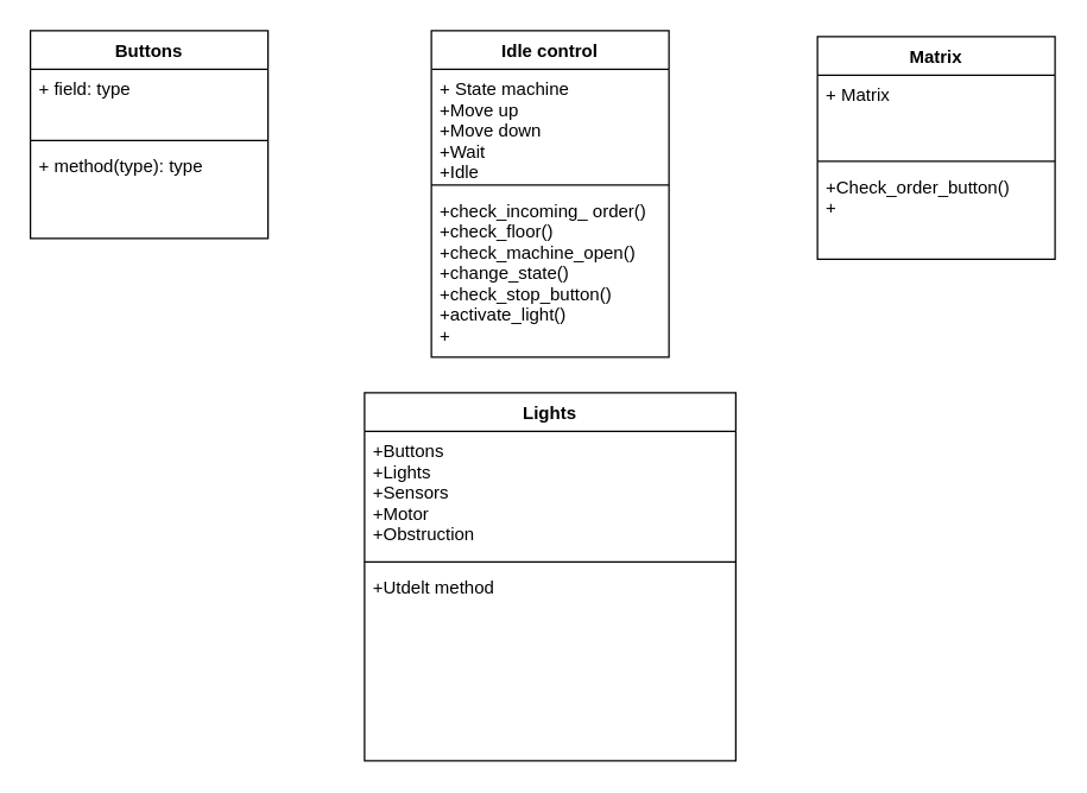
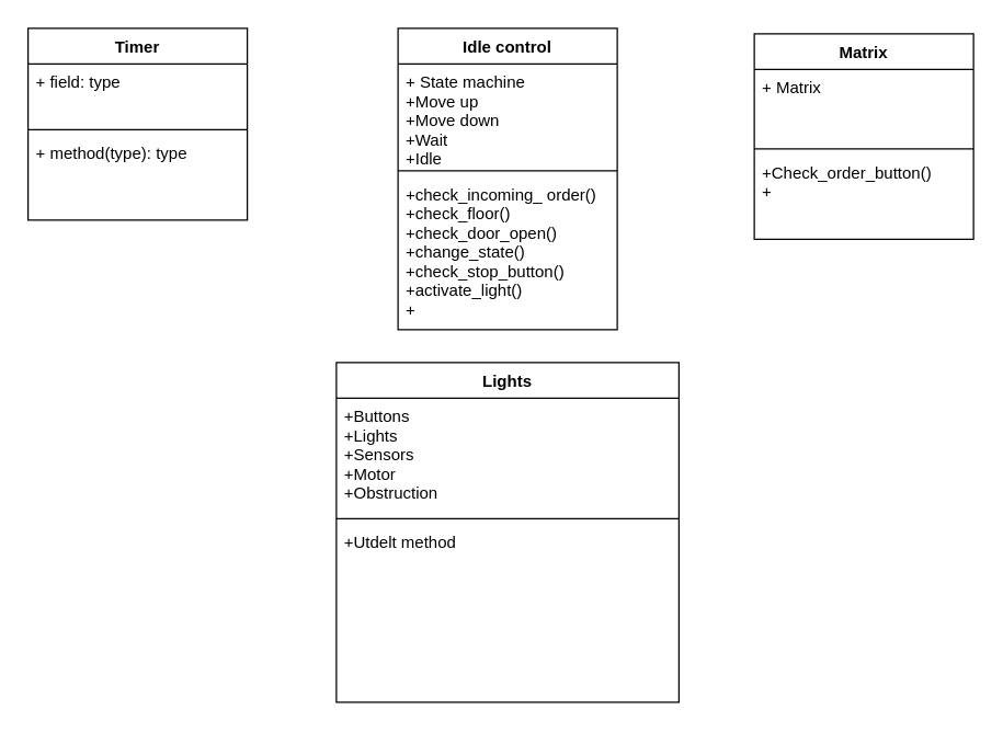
  <mxCell id="0" />
  <mxCell id="1" parent="0" />
  <mxCell id="2" value="Lights" style="swimlane;fontStyle=1;align=center;verticalAlign=top;childLayout=stackLayout;horizontal=1;startSize=26;horizontalStack=0;resizeParent=1;resizeParentMax=0;resizeLast=0;collapsible=1;marginBottom=0;" parent="1" vertex="1"><mxGeometry x="245" y="264" width="250" height="248" as="geometry" /></mxCell>
  <mxCell id="3" value="+Buttons&#10;+Lights&#10;+Sensors&#10;+Motor&#10;+Obstruction" style="text;strokeColor=none;fillColor=none;align=left;verticalAlign=top;spacingLeft=4;spacingRight=4;overflow=hidden;rotatable=0;points=[[0,0.5],[1,0.5]];portConstraint=eastwest;" parent="2" vertex="1"><mxGeometry y="26" width="250" height="84" as="geometry" /></mxCell>
  <mxCell id="4" value="" style="line;strokeWidth=1;fillColor=none;align=left;verticalAlign=middle;spacingTop=-1;spacingLeft=3;spacingRight=3;rotatable=0;labelPosition=right;points=[];portConstraint=eastwest;" parent="2" vertex="1"><mxGeometry y="110" width="250" height="8" as="geometry" /></mxCell>
  <mxCell id="5" value="+Utdelt method" style="text;strokeColor=none;fillColor=none;align=left;verticalAlign=top;spacingLeft=4;spacingRight=4;overflow=hidden;rotatable=0;points=[[0,0.5],[1,0.5]];portConstraint=eastwest;" parent="2" vertex="1"><mxGeometry y="118" width="250" height="130" as="geometry" /></mxCell>
  <mxCell id="6" value="Matrix" style="swimlane;fontStyle=1;align=center;verticalAlign=top;childLayout=stackLayout;horizontal=1;startSize=26;horizontalStack=0;resizeParent=1;resizeParentMax=0;resizeLast=0;collapsible=1;marginBottom=0;" parent="1" vertex="1"><mxGeometry x="550" y="24" width="160" height="150" as="geometry" /></mxCell>
  <mxCell id="7" value="+ Matrix" style="text;strokeColor=none;fillColor=none;align=left;verticalAlign=top;spacingLeft=4;spacingRight=4;overflow=hidden;rotatable=0;points=[[0,0.5],[1,0.5]];portConstraint=eastwest;" parent="6" vertex="1"><mxGeometry y="26" width="160" height="54" as="geometry" /></mxCell>
  <mxCell id="8" value="" style="line;strokeWidth=1;fillColor=none;align=left;verticalAlign=middle;spacingTop=-1;spacingLeft=3;spacingRight=3;rotatable=0;labelPosition=right;points=[];portConstraint=eastwest;" parent="6" vertex="1"><mxGeometry y="80" width="160" height="8" as="geometry" /></mxCell>
  <mxCell id="9" value="+Check_order_button()&#10;+" style="text;strokeColor=none;fillColor=none;align=left;verticalAlign=top;spacingLeft=4;spacingRight=4;overflow=hidden;rotatable=0;points=[[0,0.5],[1,0.5]];portConstraint=eastwest;" parent="6" vertex="1"><mxGeometry y="88" width="160" height="62" as="geometry" /></mxCell>
- <mxCell id="10" value="Buttons" style="swimlane;fontStyle=1;align=center;verticalAlign=top;childLayout=stackLayout;horizontal=1;startSize=26;horizontalStack=0;resizeParent=1;resizeParentMax=0;resizeLast=0;collapsible=1;marginBottom=0;" parent="1" vertex="1"><mxGeometry x="20" y="20" width="160" height="140" as="geometry" /></mxCell>
+ <mxCell id="10" value="Timer" style="swimlane;fontStyle=1;align=center;verticalAlign=top;childLayout=stackLayout;horizontal=1;startSize=26;horizontalStack=0;resizeParent=1;resizeParentMax=0;resizeLast=0;collapsible=1;marginBottom=0;" parent="1" vertex="1"><mxGeometry x="20" y="20" width="160" height="140" as="geometry" /></mxCell>
  <mxCell id="11" value="+ field: type" style="text;strokeColor=none;fillColor=none;align=left;verticalAlign=top;spacingLeft=4;spacingRight=4;overflow=hidden;rotatable=0;points=[[0,0.5],[1,0.5]];portConstraint=eastwest;" parent="10" vertex="1"><mxGeometry y="26" width="160" height="44" as="geometry" /></mxCell>
  <mxCell id="12" value="" style="line;strokeWidth=1;fillColor=none;align=left;verticalAlign=middle;spacingTop=-1;spacingLeft=3;spacingRight=3;rotatable=0;labelPosition=right;points=[];portConstraint=eastwest;" parent="10" vertex="1"><mxGeometry y="70" width="160" height="8" as="geometry" /></mxCell>
  <mxCell id="13" value="+ method(type): type" style="text;strokeColor=none;fillColor=none;align=left;verticalAlign=top;spacingLeft=4;spacingRight=4;overflow=hidden;rotatable=0;points=[[0,0.5],[1,0.5]];portConstraint=eastwest;" parent="10" vertex="1"><mxGeometry y="78" width="160" height="62" as="geometry" /></mxCell>
  <mxCell id="14" value="Idle control" style="swimlane;fontStyle=1;align=center;verticalAlign=top;childLayout=stackLayout;horizontal=1;startSize=26;horizontalStack=0;resizeParent=1;resizeParentMax=0;resizeLast=0;collapsible=1;marginBottom=0;" parent="1" vertex="1"><mxGeometry x="290" y="20" width="160" height="220" as="geometry" /></mxCell>
  <mxCell id="15" value="+ State machine&#10;+Move up&#10;+Move down&#10;+Wait&#10;+Idle&#10;&#10; " style="text;strokeColor=none;fillColor=none;align=left;verticalAlign=top;spacingLeft=4;spacingRight=4;overflow=hidden;rotatable=0;points=[[0,0.5],[1,0.5]];portConstraint=eastwest;" parent="14" vertex="1"><mxGeometry y="26" width="160" height="74" as="geometry" /></mxCell>
  <mxCell id="16" value="" style="line;strokeWidth=1;fillColor=none;align=left;verticalAlign=middle;spacingTop=-1;spacingLeft=3;spacingRight=3;rotatable=0;labelPosition=right;points=[];portConstraint=eastwest;" parent="14" vertex="1"><mxGeometry y="100" width="160" height="8" as="geometry" /></mxCell>
- <mxCell id="17" value="+check_incoming_ order()&#10;+check_floor()&#10;+check_machine_open()&#10;+change_state()&#10;+check_stop_button()&#10;+activate_light()&#10;+" style="text;strokeColor=none;fillColor=none;align=left;verticalAlign=top;spacingLeft=4;spacingRight=4;overflow=hidden;rotatable=0;points=[[0,0.5],[1,0.5]];portConstraint=eastwest;" parent="14" vertex="1"><mxGeometry y="108" width="160" height="112" as="geometry" /></mxCell>
+ <mxCell id="17" value="+check_incoming_ order()&#10;+check_floor()&#10;+check_door_open()&#10;+change_state()&#10;+check_stop_button()&#10;+activate_light()&#10;+" style="text;strokeColor=none;fillColor=none;align=left;verticalAlign=top;spacingLeft=4;spacingRight=4;overflow=hidden;rotatable=0;points=[[0,0.5],[1,0.5]];portConstraint=eastwest;" parent="14" vertex="1"><mxGeometry y="108" width="160" height="112" as="geometry" /></mxCell>
